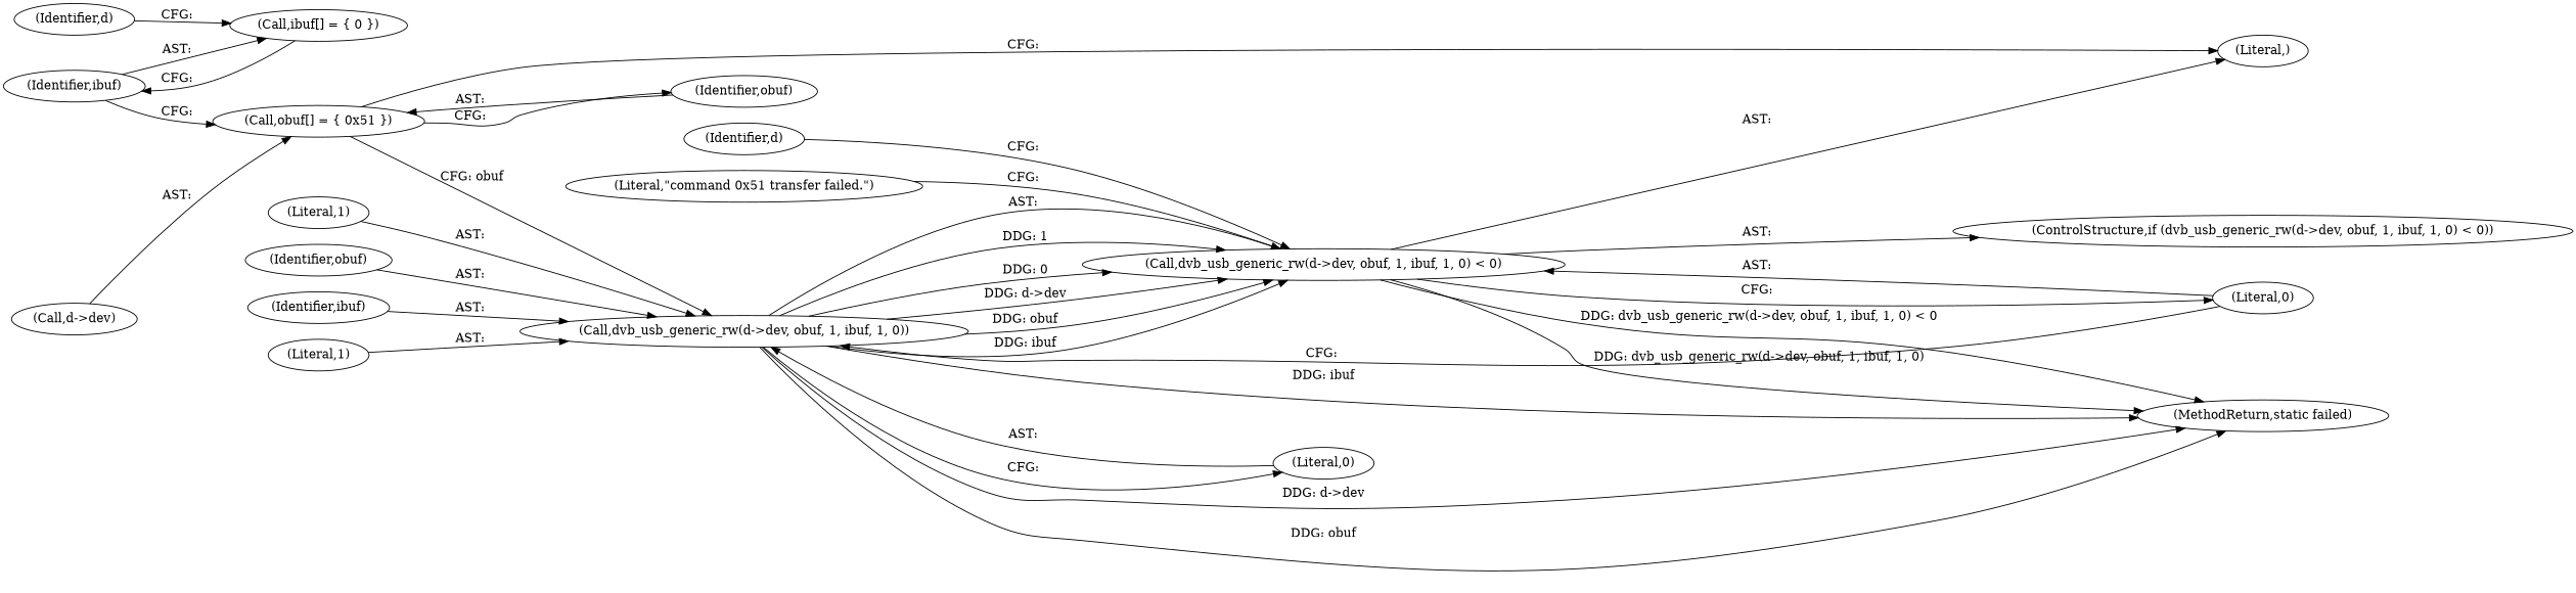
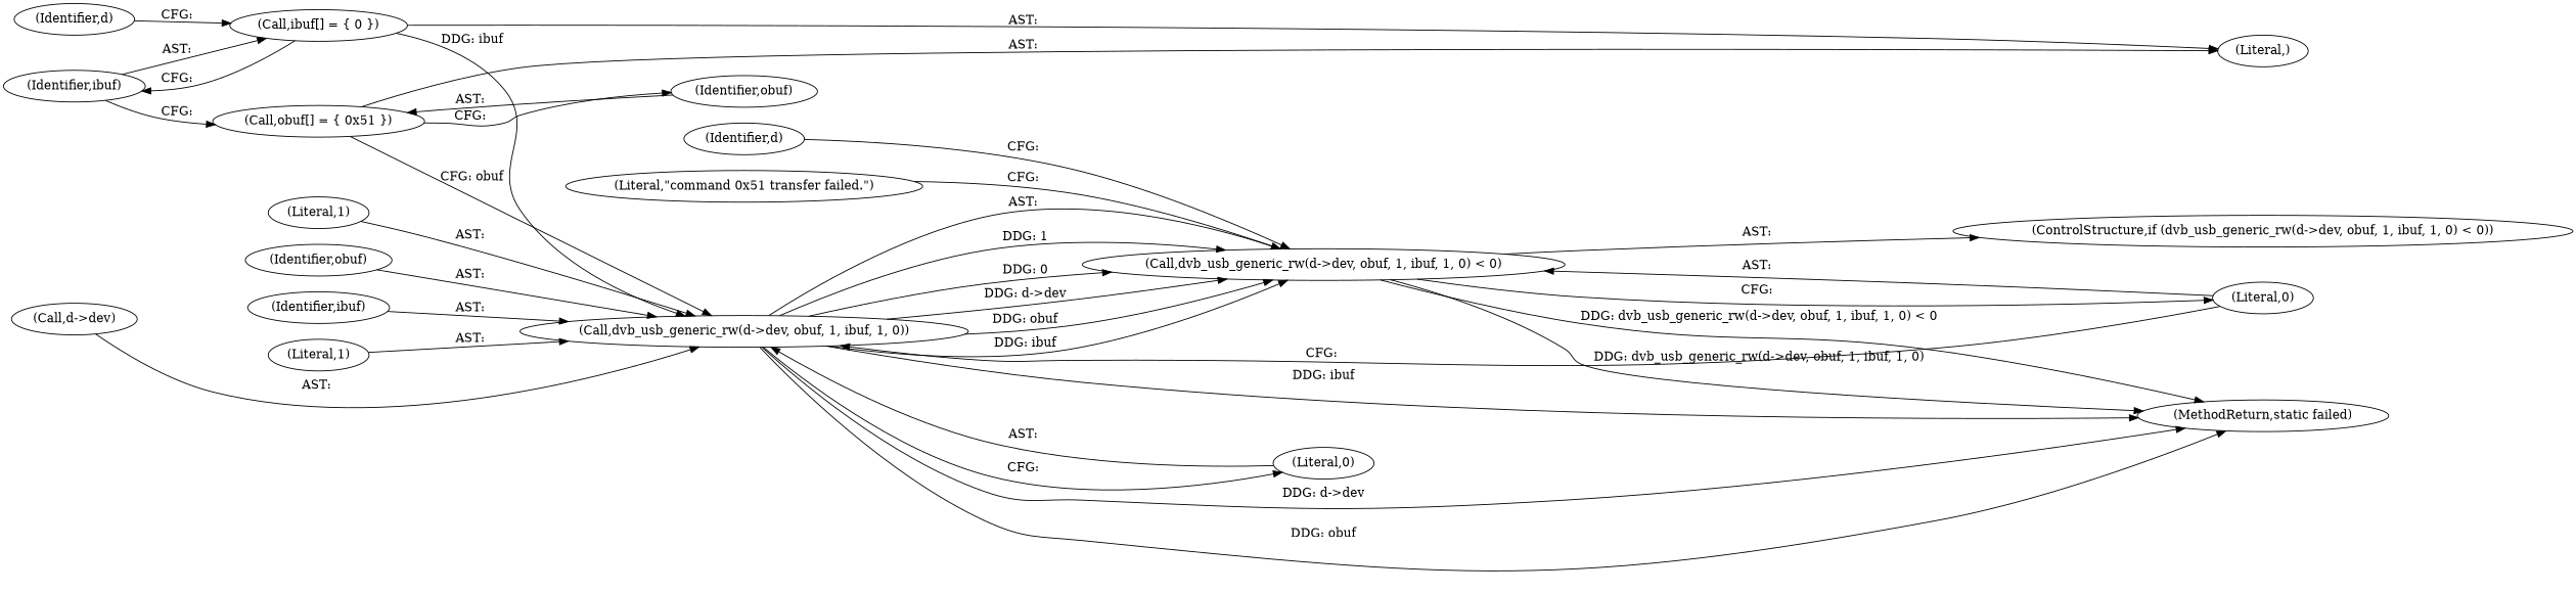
  digraph {
    rankdir=LR
    n1 [label="(Call,dvb_usb_generic_rw(d->dev, obuf, 1, ibuf, 1, 0))"]
    n2 [label="(Call,dvb_usb_generic_rw(d->dev, obuf, 1, ibuf, 1, 0) < 0)"]
    n3 [label="(Literal,0)"]
    n4 [label="(MethodReturn,static failed)"]
    n5 [label="(Literal,0)"]
    n6 [label="(ControlStructure,if (dvb_usb_generic_rw(d->dev, obuf, 1, ibuf, 1, 0) < 0))"]
    n7 [label="(Call,obuf[] = { 0x51 })"]
    n8 [label="(Literal,)"]
    n9 [label="(Identifier,obuf)"]
    n10 [label="(Call,ibuf[] = { 0 })"]
    n11 [label="(Identifier,ibuf)"]
    n12 [label="(Literal,1)"]
    n13 [label="(Identifier,obuf)"]
    n14 [label="(Call,d->dev)"]
    n15 [label="(Identifier,d)"]
    n16 [label="(Literal,\"command 0x51 transfer failed.\")"]
    n17 [label="(Identifier,ibuf)"]
    n18 [label="(Literal,1)"]
    n19 [label="(Identifier,d)"]
    n1 -> n2 [label="AST: "]
    n1 -> n2 [label="DDG: 1"]
    n1 -> n2 [label="DDG: 0"]
    n1 -> n2 [label="DDG: d->dev"]
    n1 -> n2 [label="DDG: obuf"]
    n1 -> n2 [label="DDG: ibuf"]
    n1 -> n3 [label="CFG: "]
    n1 -> n4 [label="DDG: ibuf"]
    n1 -> n4 [label="DDG: obuf"]
    n1 -> n4 [label="DDG: d->dev"]
    n2 -> n4 [label="DDG: dvb_usb_generic_rw(d->dev, obuf, 1, ibuf, 1, 0)"]
    n2 -> n4 [label="DDG: dvb_usb_generic_rw(d->dev, obuf, 1, ibuf, 1, 0) < 0"]
    n2 -> n5 [label="CFG: "]
    n2 -> n6 [label="AST: "]
    n3 -> n1 [label="AST: "]
    n5 -> n1 [label="CFG: "]
    n5 -> n2 [label="AST: "]
    n7 -> n1 [label="CFG: obuf"]
-   n7 -> n8 [label="CFG: "]
+   n7 -> n8 [label="AST: "]
    n7 -> n9 [label="CFG: "]
    n9 -> n7 [label="AST: "]
-   n2 -> n8 [label="AST: "]
+   n10 -> n1 [label="DDG: ibuf"]
+   n10 -> n8 [label="AST: "]
    n10 -> n11 [label="CFG: "]
    n11 -> n7 [label="CFG: "]
    n11 -> n10 [label="AST: "]
    n12 -> n1 [label="AST: "]
    n13 -> n1 [label="AST: "]
-   n14 -> n7 [label="AST: "]
+   n14 -> n1 [label="AST: "]
    n15 -> n2 [label="CFG: "]
    n16 -> n2 [label="CFG: "]
    n17 -> n1 [label="AST: "]
    n18 -> n1 [label="AST: "]
    n19 -> n10 [label="CFG: "]
  }
